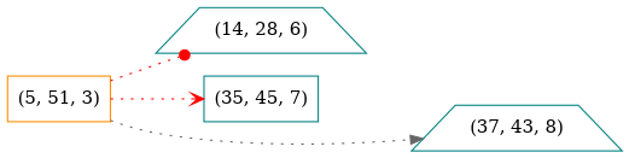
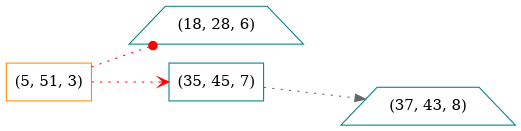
  digraph {
    rankdir=LR
    node [color=teal shape=box]
    edge [color=red style=dotted]
    n1 [color=darkorange label="(5, 51, 3)"]
-   "(14, 28, 6)" [shape=trapezium]
+   "(14, 28, 6)" [shape=trapezium label="(18, 28, 6)"]
    "(35, 45, 7)"
    "(37, 43, 8)" [shape=trapezium]
    n1 -> "(14, 28, 6)" [arrowhead=dot]
    n1 -> "(35, 45, 7)" [arrowhead=vee]
-   n1 -> "(37, 43, 8)" [arrowhead=normal color=gray40]
+   "(35, 45, 7)" -> "(37, 43, 8)" [arrowhead=normal color=gray40]
  }
